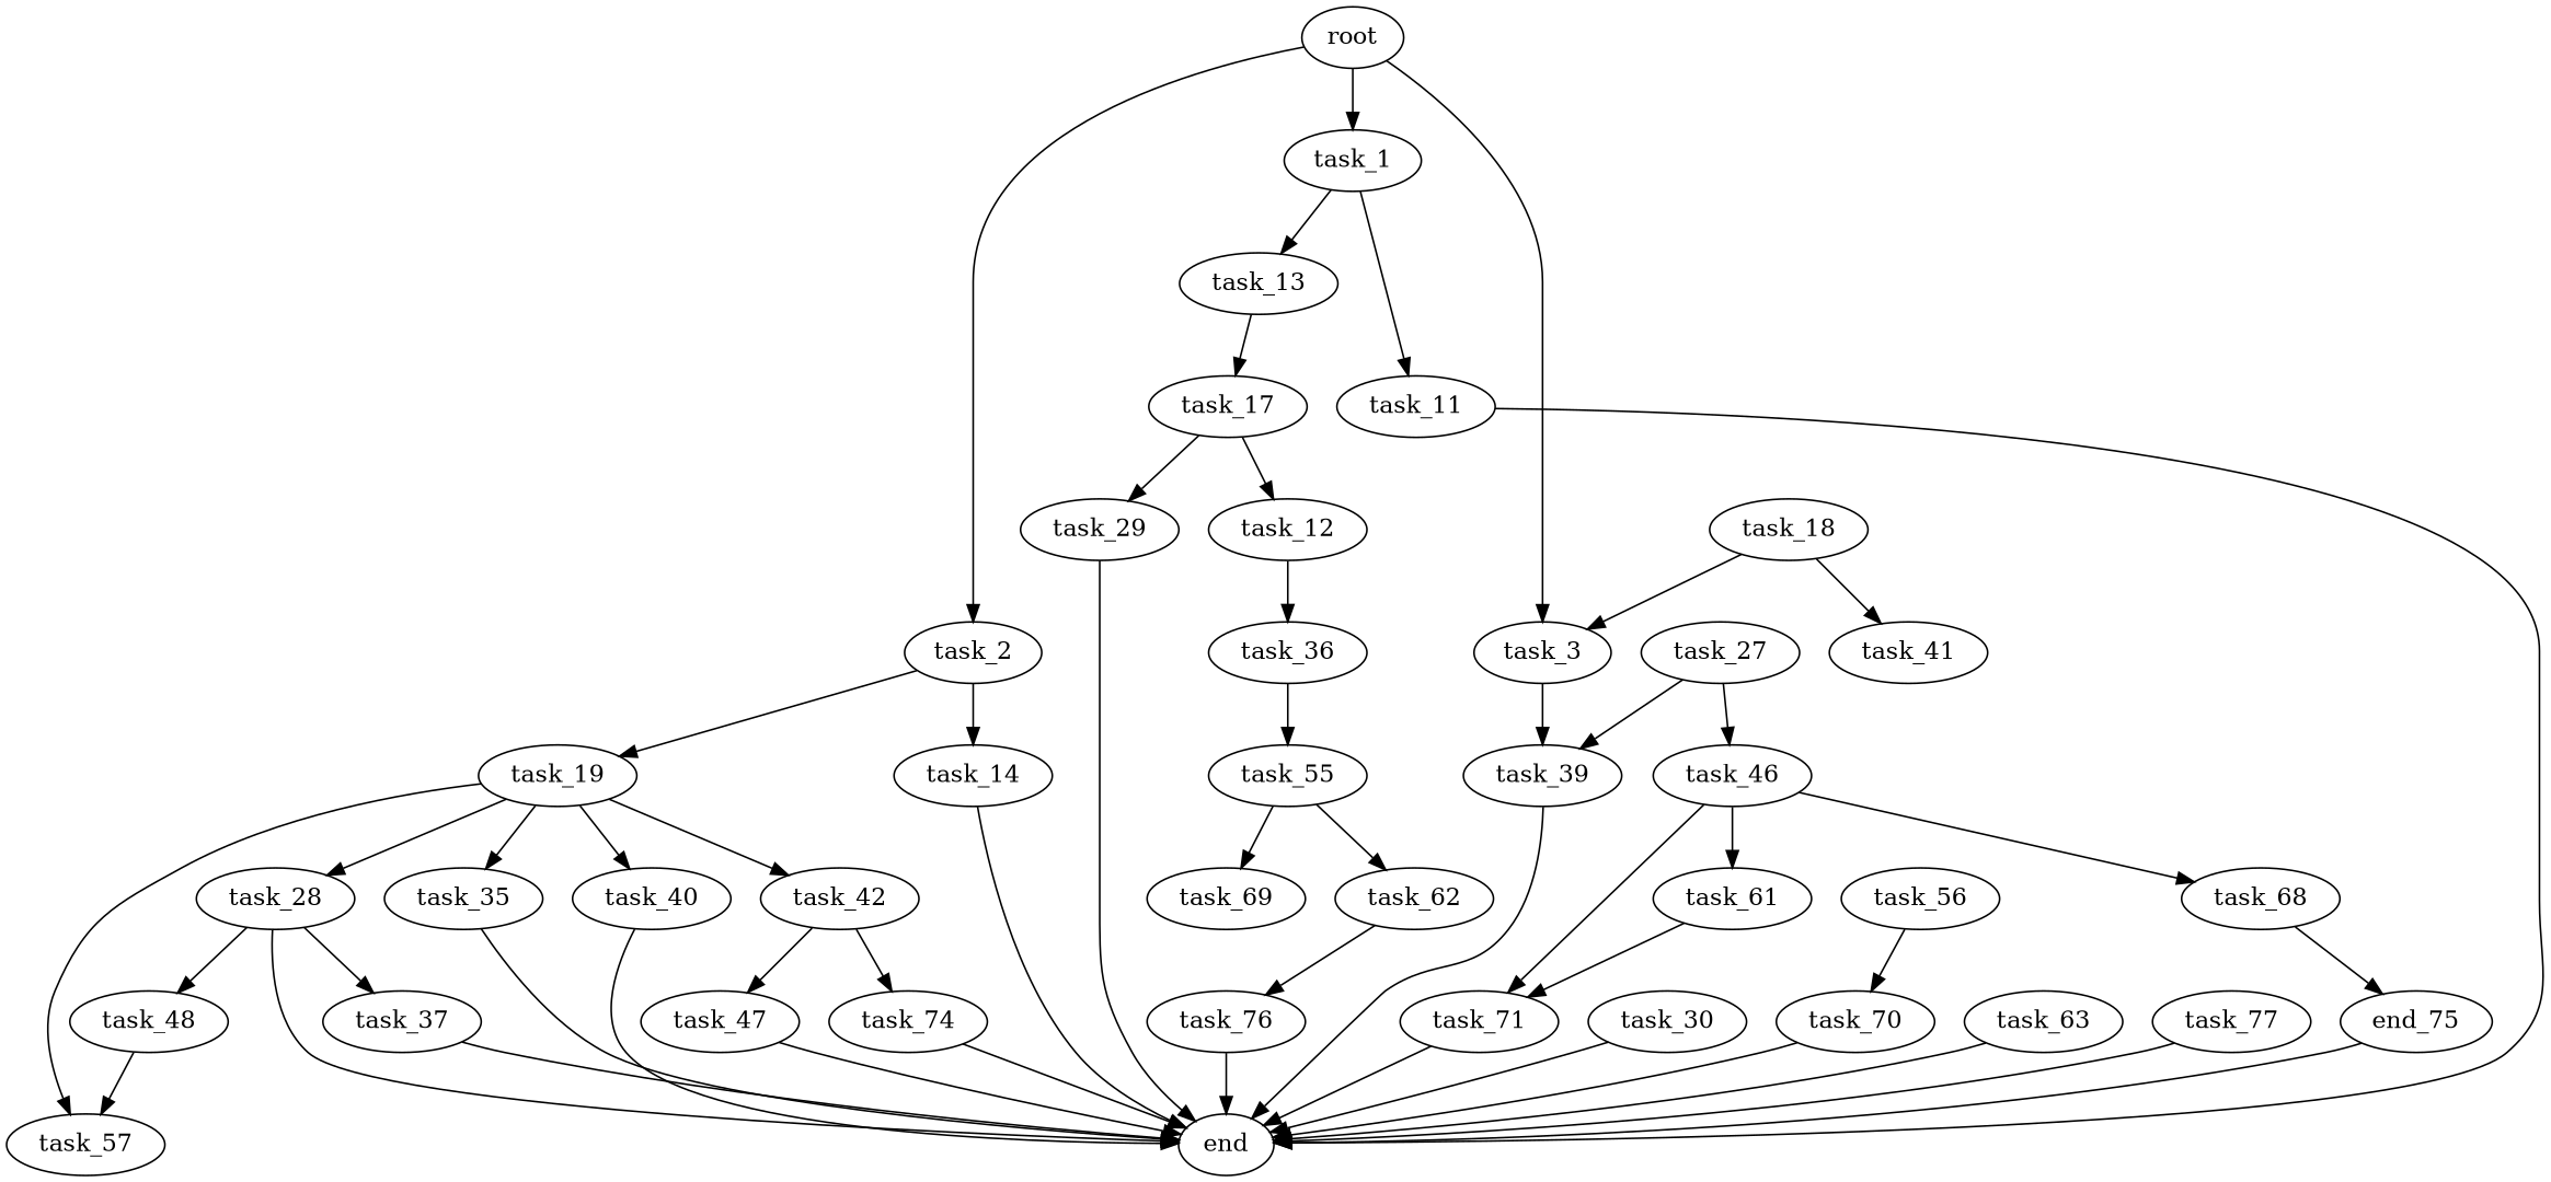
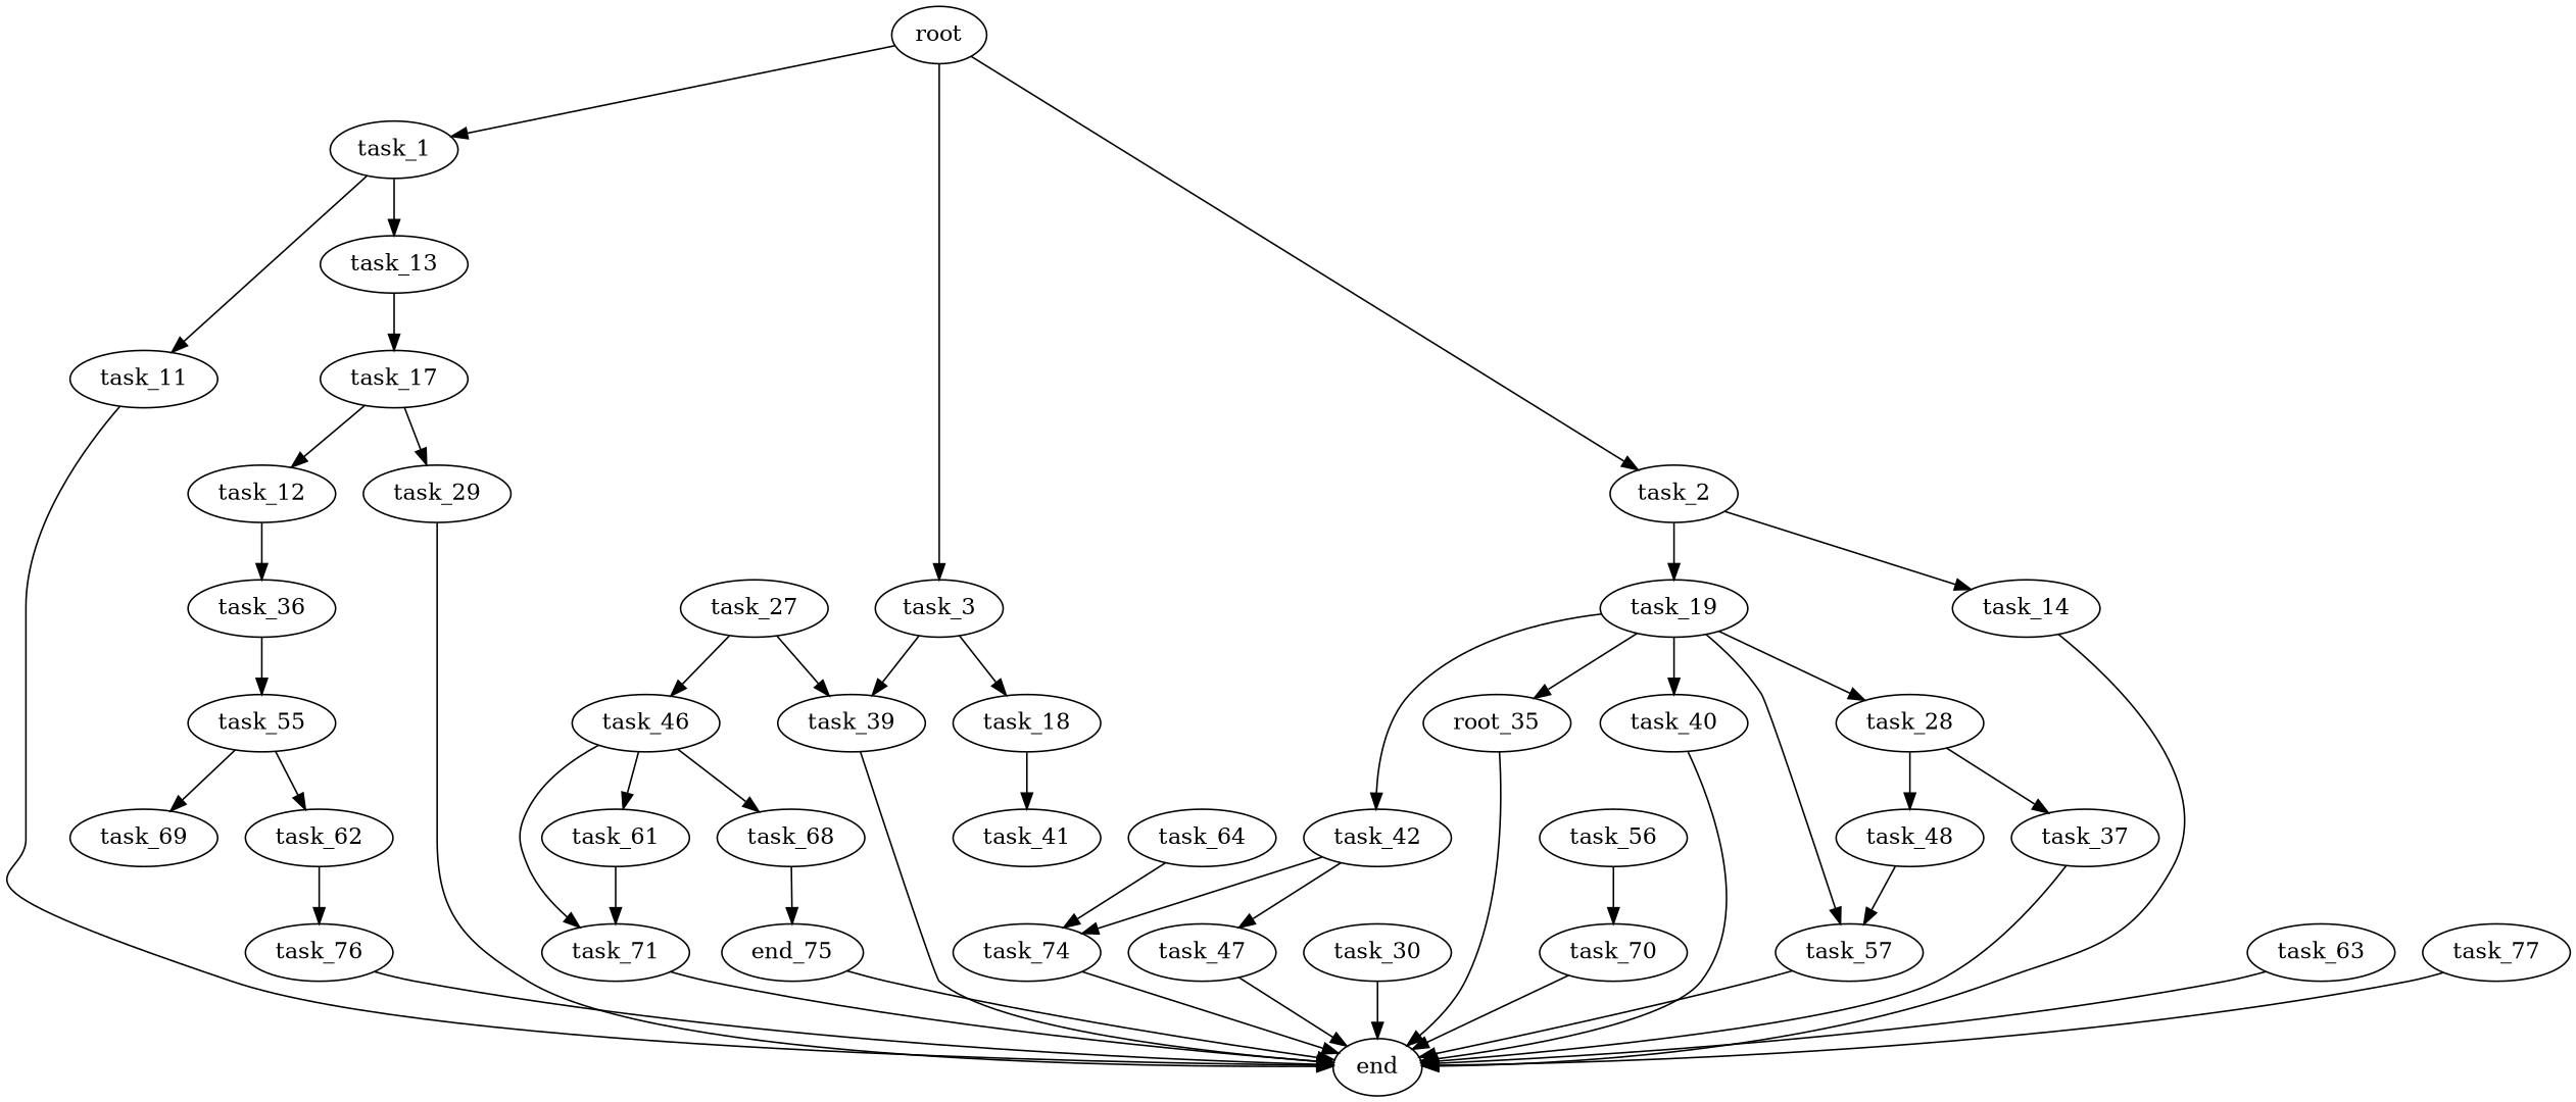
  digraph {
    root
    task_1
    task_2
    task_3
    task_11
    task_13
    task_14
    task_19
    task_18
    task_39
    end
    task_12
    task_36
    task_17
    task_28
-   task_35
+   task_35 [label=root_35]
    task_40
    task_42
    task_57
    task_41
    task_27
    task_46
    task_55
    task_29
    task_37
    task_48
    task_30
    task_47
    task_74
    task_61
    task_68
    task_71
    task_62
    task_69
+   task_64
    task_56
    task_70
    n38 [label=end_75]
    task_76
    task_63
    task_77
    root -> task_1
    root -> task_2
    root -> task_3
    task_1 -> task_11
    task_1 -> task_13
    task_2 -> task_14
    task_2 -> task_19
-   task_18 -> task_3
+   task_3 -> task_18
    task_3 -> task_39
    task_11 -> end
    task_13 -> task_17
    task_14 -> end
    task_19 -> task_28
    task_19 -> task_35
    task_19 -> task_40
    task_19 -> task_42
    task_19 -> task_57
    task_18 -> task_41
    task_39 -> end
    task_12 -> task_36
    task_36 -> task_55
    task_17 -> task_12
    task_17 -> task_29
    task_28 -> task_37
    task_28 -> task_48
    task_35 -> end
    task_40 -> end
    task_42 -> task_47
    task_42 -> task_74
-   task_28 -> end
+   task_57 -> end
    task_27 -> task_39
    task_27 -> task_46
    task_46 -> task_61
    task_46 -> task_68
    task_46 -> task_71
    task_55 -> task_62
    task_55 -> task_69
    task_29 -> end
    task_37 -> end
    task_48 -> task_57
    task_30 -> end
    task_47 -> end
    task_74 -> end
    task_61 -> task_71
    task_68 -> n38
    task_71 -> end
    task_62 -> task_76
+   task_64 -> task_74
    task_56 -> task_70
    task_70 -> end
    n38 -> end
    task_76 -> end
    task_63 -> end
    task_77 -> end
  }
